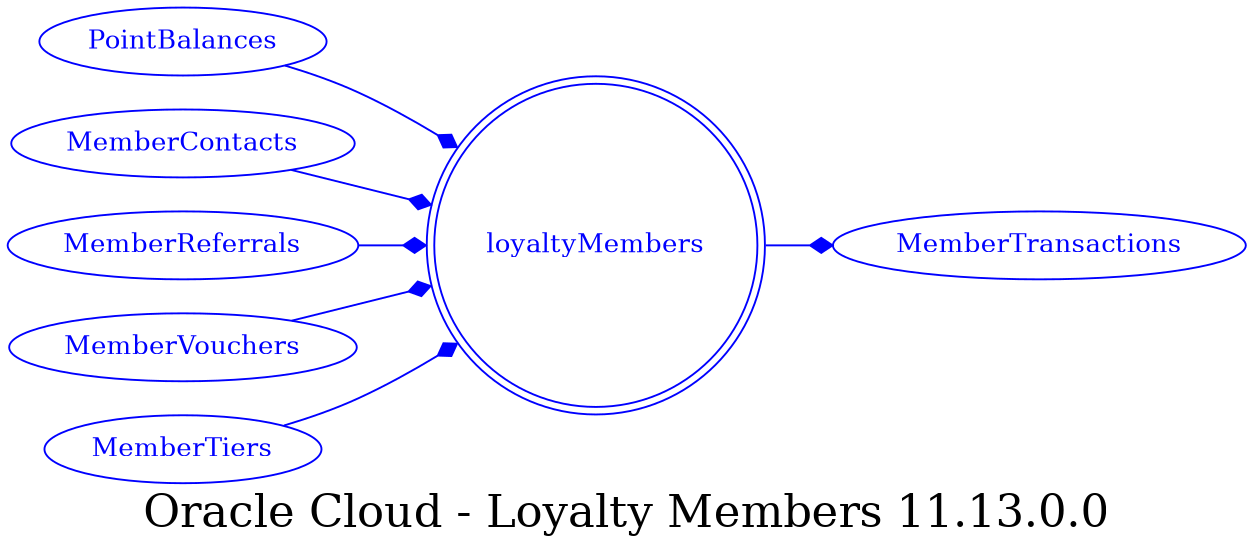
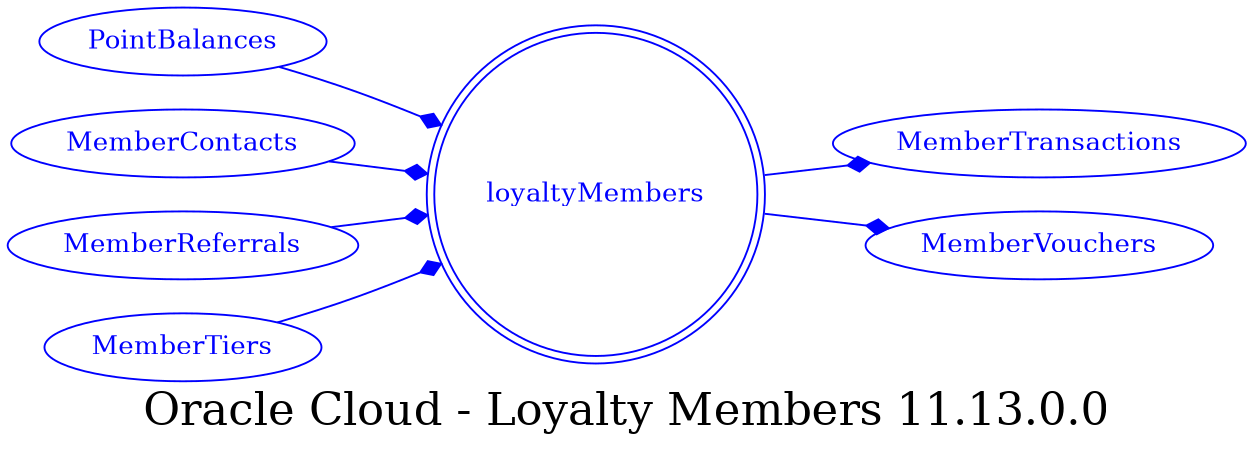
  digraph {
    fontsize=24
    label="Oracle Cloud - Loyalty Members 11.13.0.0"
    rankdir=LR
    splines=true
    node [color=blue fontcolor=blue shape=ellipse]
    edge [arrowhead=diamond arrowtail=none color=blue fontcolor=blue]
    loyaltyMembers [shape=doublecircle]
    MemberTransactions
    PointBalances
    MemberContacts
    MemberReferrals
    MemberVouchers
    MemberTiers
    loyaltyMembers -> MemberTransactions
    PointBalances -> loyaltyMembers
    MemberContacts -> loyaltyMembers
    MemberReferrals -> loyaltyMembers
-   MemberVouchers -> loyaltyMembers
+   loyaltyMembers -> MemberVouchers
    MemberTiers -> loyaltyMembers
  }
